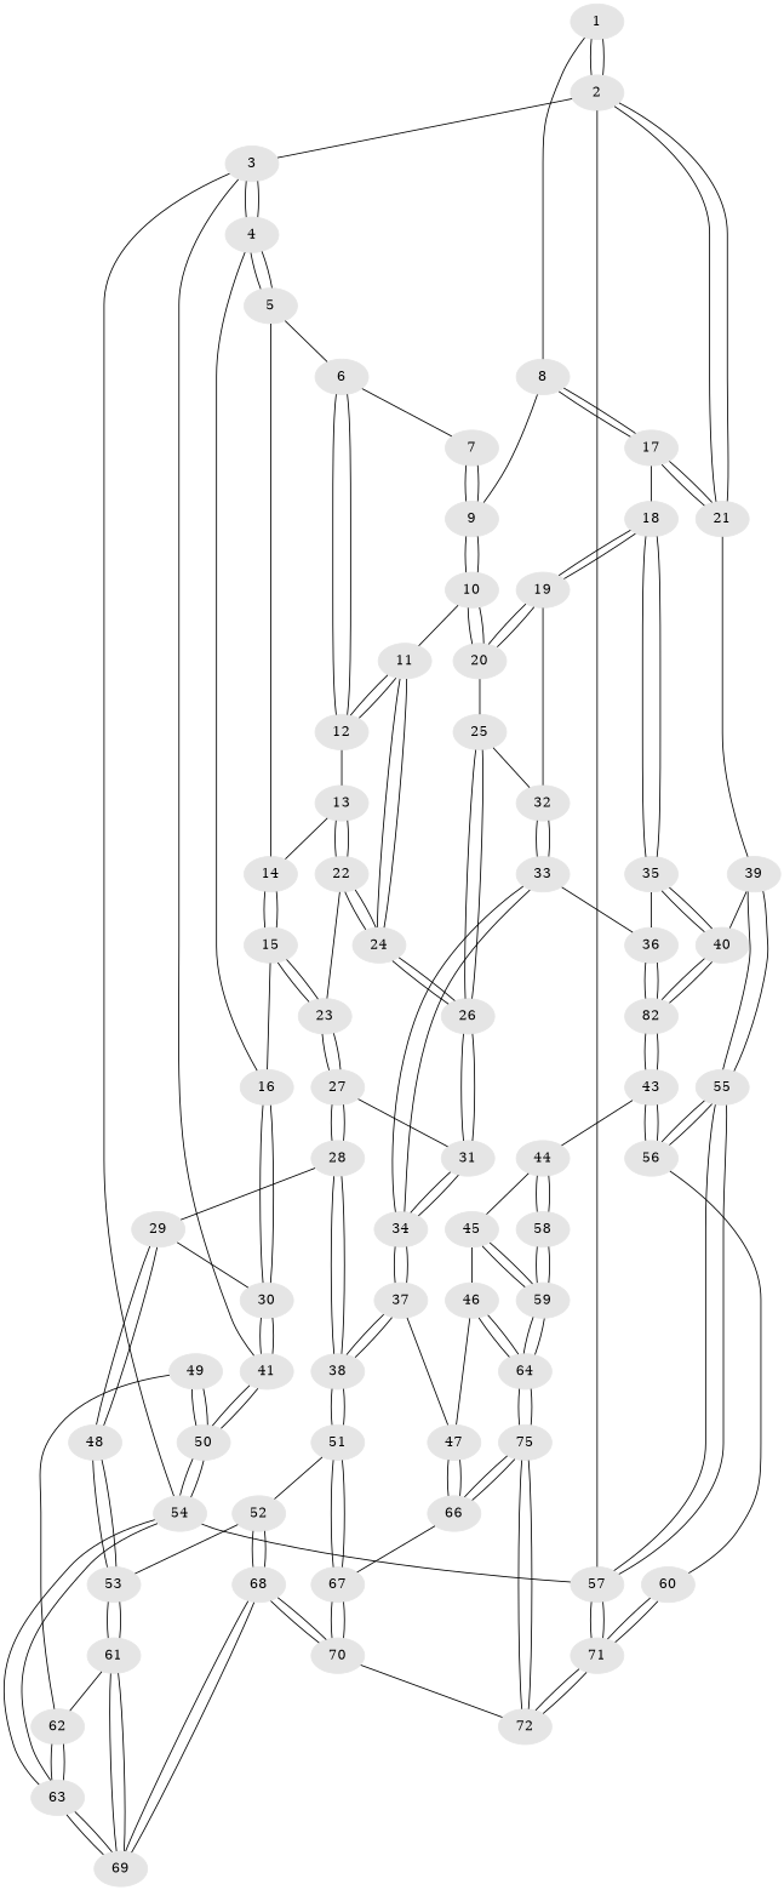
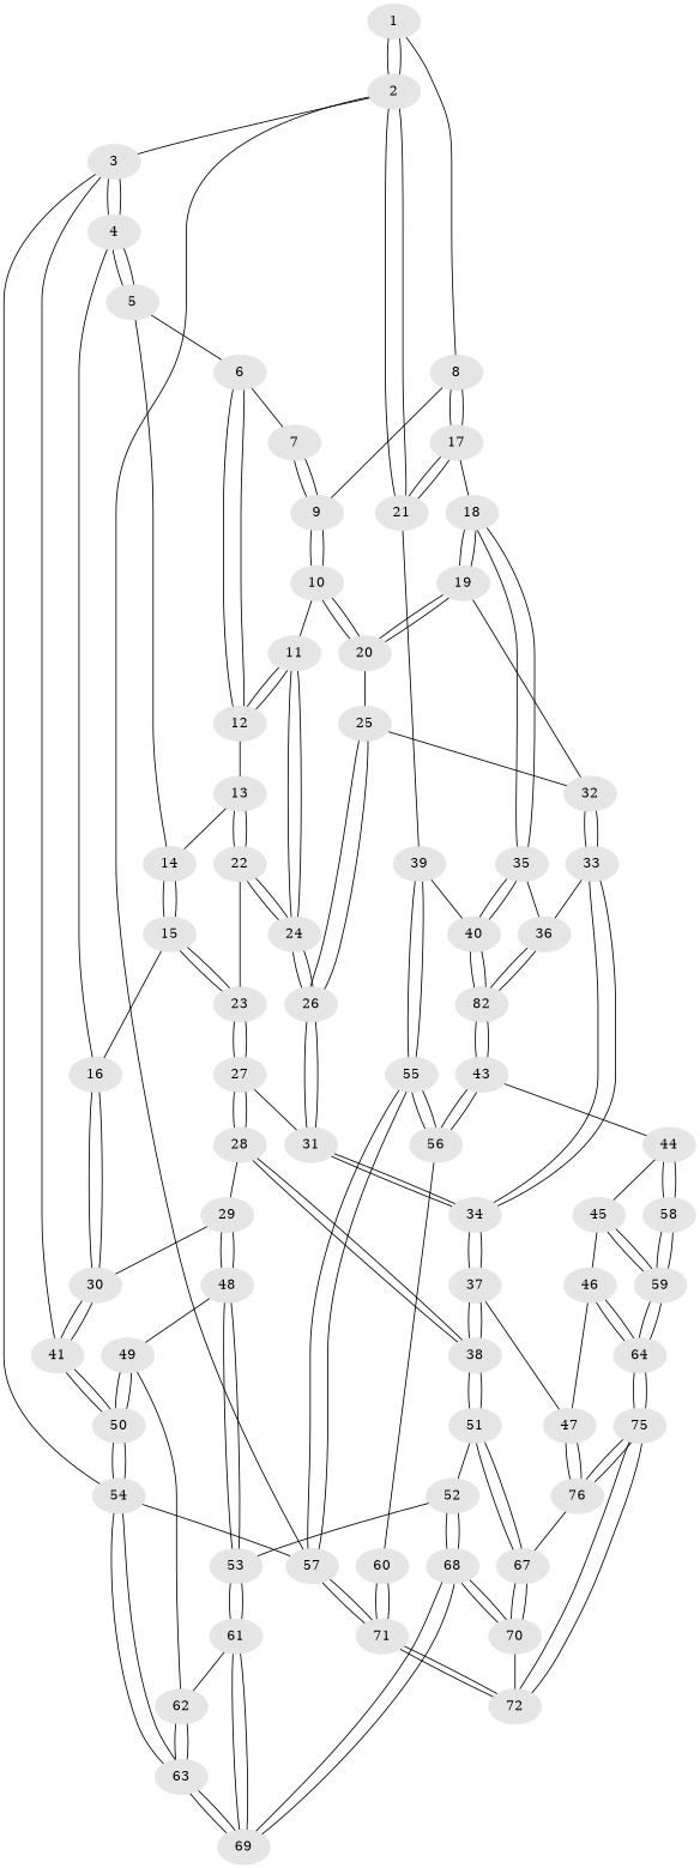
  graph {
    node [color=gray90 style=filled]
    1
    2
    8
    3
    21
    57
    9
    17
    4
    41
    54
    39
    71
    5
    16
    50
    63
    6
    14
    30
    7
    12
    15
    13
    10
    18
    11
    20
    24
    25
    26
    22
    23
    27
    19
    35
    32
    36
    40
    33
    55
    31
    28
    34
    29
    38
    48
    51
    49
    53
    37
    n52 [label=82]
    47
    43
-   66
+   66 [label=76]
    52
    67
    56
    44
    45
    58
    60
    46
    59
    64
    n66 [label=75]
    62
    61
    68
    70
    69
    72
    1 -- 2
    1 -- 2
    1 -- 8
    2 -- 3
    2 -- 21
    2 -- 21
    2 -- 57
    8 -- 9
    8 -- 17
    8 -- 17
    3 -- 4
    3 -- 4
    3 -- 41
    3 -- 54
    21 -- 39
    57 -- 71
    57 -- 71
    9 -- 10
    9 -- 10
    17 -- 21
    17 -- 21
    17 -- 18
    4 -- 5
    4 -- 5
    4 -- 16
    41 -- 50
    41 -- 50
    54 -- 57
    54 -- 63
    54 -- 63
    39 -- 40
    39 -- 55
    39 -- 55
    71 -- 72
    71 -- 72
    5 -- 6
    5 -- 14
    16 -- 30
    16 -- 30
    50 -- 54
    50 -- 54
    63 -- 69
    63 -- 69
    6 -- 7
    6 -- 12
    6 -- 12
    14 -- 15
    14 -- 15
    30 -- 41
    30 -- 41
    7 -- 9
    7 -- 9
    12 -- 13
    15 -- 16
    15 -- 23
    15 -- 23
    13 -- 14
    13 -- 22
    13 -- 22
    10 -- 11
    10 -- 20
    10 -- 20
    18 -- 19
    18 -- 19
    18 -- 35
    18 -- 35
    11 -- 12
    11 -- 12
    11 -- 24
    11 -- 24
    20 -- 25
    24 -- 26
    24 -- 26
    25 -- 26
    25 -- 26
    25 -- 32
    26 -- 31
    26 -- 31
    22 -- 24
    22 -- 24
    22 -- 23
    23 -- 27
    23 -- 27
    27 -- 31
    27 -- 28
    27 -- 28
    19 -- 20
    19 -- 20
    19 -- 32
    35 -- 36
    35 -- 40
    35 -- 40
    32 -- 33
    32 -- 33
    36 -- n52
    36 -- n52
    40 -- n52
    40 -- n52
    33 -- 36
    33 -- 34
    33 -- 34
    55 -- 57
    55 -- 57
    55 -- 56
    55 -- 56
    31 -- 34
    31 -- 34
    28 -- 29
    28 -- 38
    28 -- 38
    34 -- 37
    34 -- 37
    29 -- 30
    29 -- 48
    29 -- 48
    38 -- 51
    38 -- 51
+   48 -- 49
    48 -- 53
    48 -- 53
    51 -- 52
    51 -- 67
    51 -- 67
    49 -- 50
    49 -- 50
    49 -- 62
    53 -- 61
    53 -- 61
    37 -- 38
    37 -- 38
    37 -- 47
    n52 -- 43
    n52 -- 43
    47 -- 66
    47 -- 66
    43 -- 56
    43 -- 56
    43 -- 44
    66 -- 67
    52 -- 53
    52 -- 68
    52 -- 68
    67 -- 70
    67 -- 70
    56 -- 60
    44 -- 45
    44 -- 58
    44 -- 58
    45 -- 46
    45 -- 59
    45 -- 59
    58 -- 59
    58 -- 59
    60 -- 71
    60 -- 71
    46 -- 47
    46 -- 64
    46 -- 64
    59 -- 64
    59 -- 64
    64 -- n66
    64 -- n66
    n66 -- 66
    n66 -- 66
    n66 -- 72
    n66 -- 72
    62 -- 63
    62 -- 63
    61 -- 62
    61 -- 69
    61 -- 69
    68 -- 70
    68 -- 70
    68 -- 69
    68 -- 69
    70 -- 72
  }
